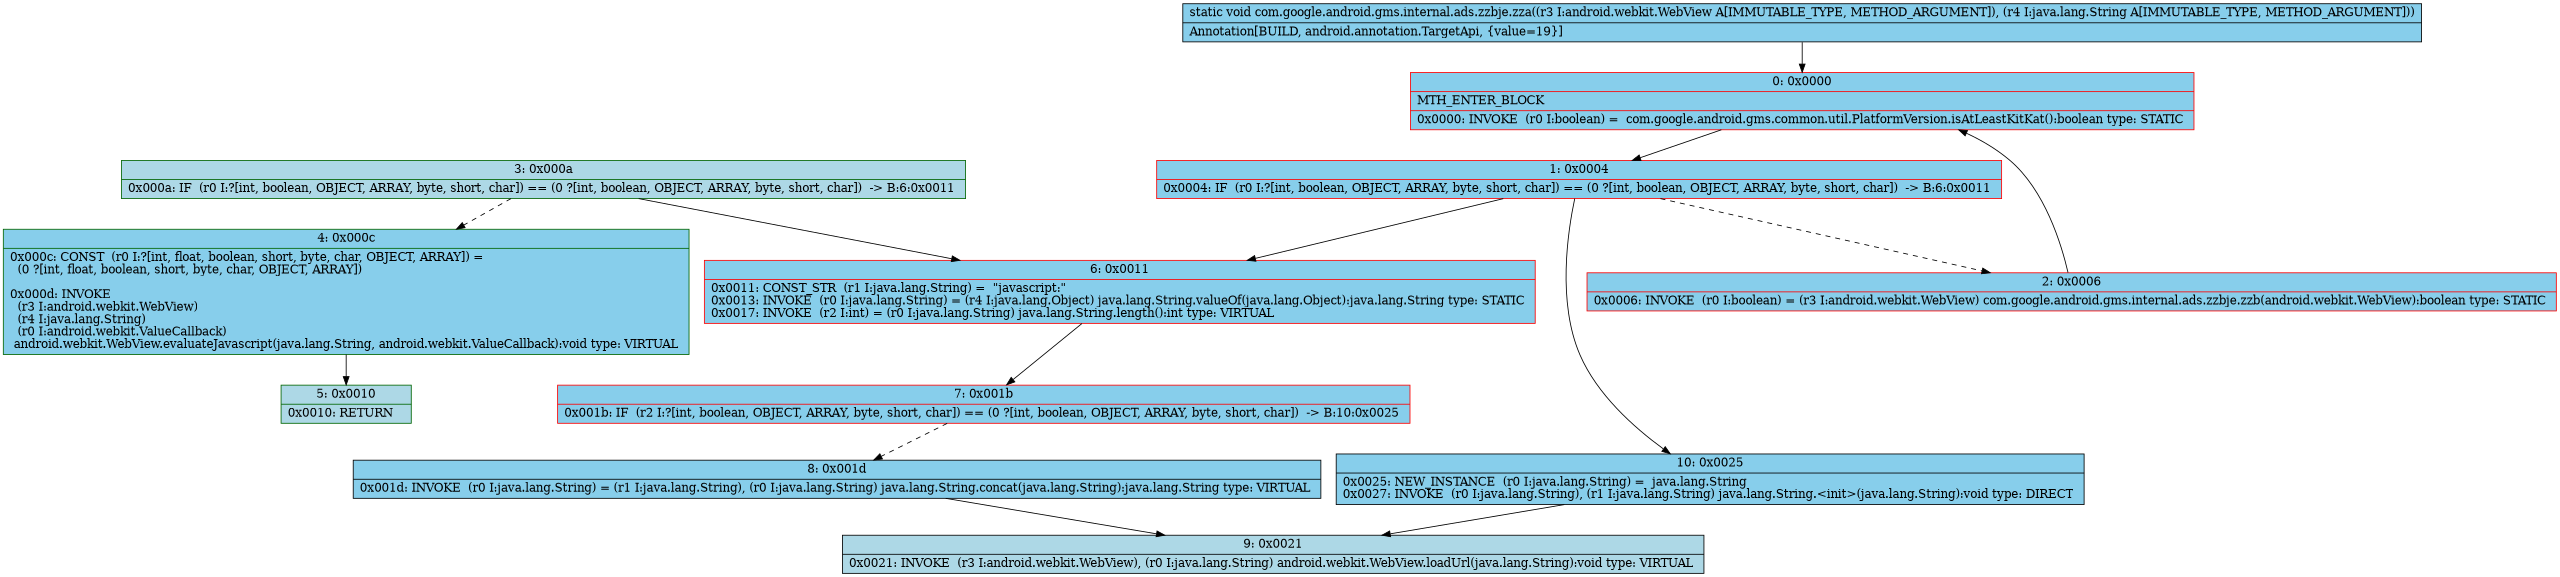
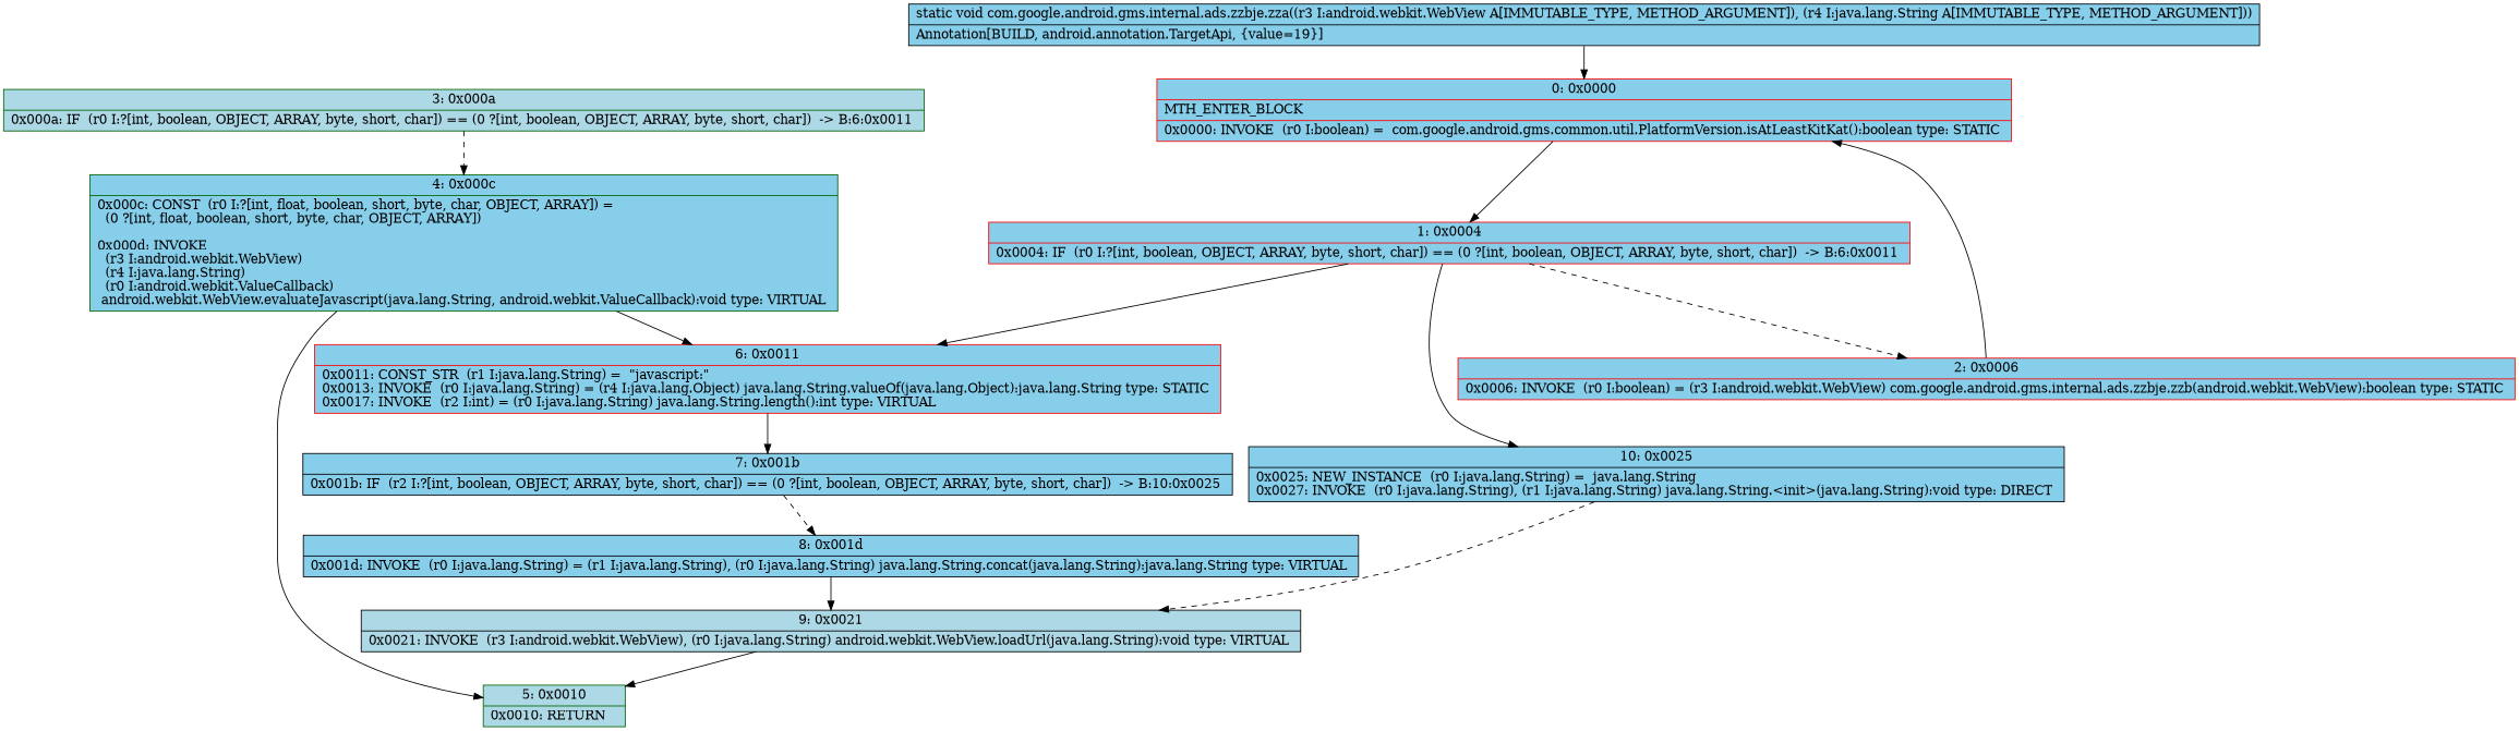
  digraph {
    node [color=black fillcolor=skyblue shape=record style=filled]
    n1 [color=red label="{0\:\ 0x0000|MTH_ENTER_BLOCK\l|0x0000: INVOKE  (r0 I:boolean) =  com.google.android.gms.common.util.PlatformVersion.isAtLeastKitKat():boolean type: STATIC \l}"]
    n2 [color=red label="{1\:\ 0x0004|0x0004: IF  (r0 I:?[int, boolean, OBJECT, ARRAY, byte, short, char]) == (0 ?[int, boolean, OBJECT, ARRAY, byte, short, char])  \-\> B:6:0x0011 \l}"]
    n3 [color=red label="{2\:\ 0x0006|0x0006: INVOKE  (r0 I:boolean) = (r3 I:android.webkit.WebView) com.google.android.gms.internal.ads.zzbje.zzb(android.webkit.WebView):boolean type: STATIC \l}"]
    n4 [color=red label="{6\:\ 0x0011|0x0011: CONST_STR  (r1 I:java.lang.String) =  \"javascript:\" \l0x0013: INVOKE  (r0 I:java.lang.String) = (r4 I:java.lang.Object) java.lang.String.valueOf(java.lang.Object):java.lang.String type: STATIC \l0x0017: INVOKE  (r2 I:int) = (r0 I:java.lang.String) java.lang.String.length():int type: VIRTUAL \l}"]
    n5 [label="{10\:\ 0x0025|0x0025: NEW_INSTANCE  (r0 I:java.lang.String) =  java.lang.String \l0x0027: INVOKE  (r0 I:java.lang.String), (r1 I:java.lang.String) java.lang.String.\<init\>(java.lang.String):void type: DIRECT \l}"]
-   n6 [color=red label="{7\:\ 0x001b|0x001b: IF  (r2 I:?[int, boolean, OBJECT, ARRAY, byte, short, char]) == (0 ?[int, boolean, OBJECT, ARRAY, byte, short, char])  \-\> B:10:0x0025 \l}"]
+   n6 [label="{7\:\ 0x001b|0x001b: IF  (r2 I:?[int, boolean, OBJECT, ARRAY, byte, short, char]) == (0 ?[int, boolean, OBJECT, ARRAY, byte, short, char])  \-\> B:10:0x0025 \l}"]
    n7 [color=darkgreen fillcolor=lightblue label="{3\:\ 0x000a|0x000a: IF  (r0 I:?[int, boolean, OBJECT, ARRAY, byte, short, char]) == (0 ?[int, boolean, OBJECT, ARRAY, byte, short, char])  \-\> B:6:0x0011 \l}"]
    n8 [color=darkgreen label="{4\:\ 0x000c|0x000c: CONST  (r0 I:?[int, float, boolean, short, byte, char, OBJECT, ARRAY]) = \l  (0 ?[int, float, boolean, short, byte, char, OBJECT, ARRAY])\l \l0x000d: INVOKE  \l  (r3 I:android.webkit.WebView)\l  (r4 I:java.lang.String)\l  (r0 I:android.webkit.ValueCallback)\l android.webkit.WebView.evaluateJavascript(java.lang.String, android.webkit.ValueCallback):void type: VIRTUAL \l}"]
    n9 [color=darkgreen fillcolor=lightblue label="{5\:\ 0x0010|0x0010: RETURN   \l}"]
    n10 [label="{8\:\ 0x001d|0x001d: INVOKE  (r0 I:java.lang.String) = (r1 I:java.lang.String), (r0 I:java.lang.String) java.lang.String.concat(java.lang.String):java.lang.String type: VIRTUAL \l}"]
    n11 [fillcolor=lightblue label="{9\:\ 0x0021|0x0021: INVOKE  (r3 I:android.webkit.WebView), (r0 I:java.lang.String) android.webkit.WebView.loadUrl(java.lang.String):void type: VIRTUAL \l}"]
    n12 [label="{static void com.google.android.gms.internal.ads.zzbje.zza((r3 I:android.webkit.WebView A[IMMUTABLE_TYPE, METHOD_ARGUMENT]), (r4 I:java.lang.String A[IMMUTABLE_TYPE, METHOD_ARGUMENT]))  | Annotation[BUILD, android.annotation.TargetApi, \{value=19\}]\l}"]
    n1 -> n2
    n2 -> n3 [style=dashed]
    n2 -> n4
    n2 -> n5
    n3 -> n1
    n4 -> n6
-   n5 -> n11
+   n5 -> n11 [style=dashed]
    n6 -> n10 [style=dashed]
-   n7 -> n4
+   n8 -> n4
    n7 -> n8 [style=dashed]
    n8 -> n9
    n10 -> n11
+   n11 -> n9
    n12 -> n1
  }
